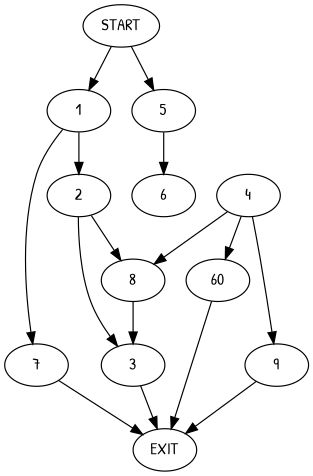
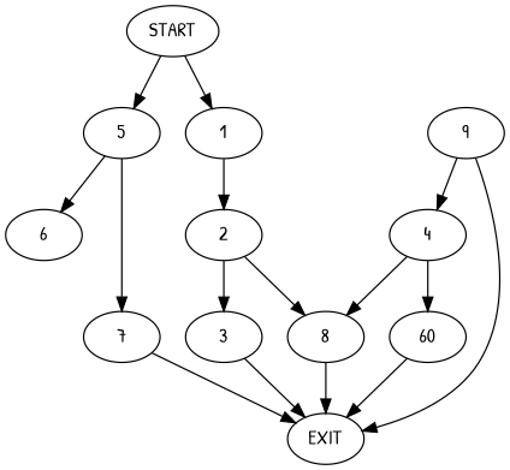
  digraph {
    fontname="Patrick Hand"
    node [fontname="Patrick Hand"]
    edge [fontname="Patrick Hand"]
    n1 [label=START]
    1
    5
    2
    6
    7
    n7 [label=EXIT]
    3
    8
    4
    9
    n12 [label=60]
    n1 -> 1
    n1 -> 5
    1 -> 2
    5 -> 6
-   1 -> 7
+   5 -> 7
    2 -> 3
    2 -> 8
    7 -> n7
    3 -> n7
-   8 -> 3
+   8 -> n7
    4 -> 8
-   4 -> 9
+   9 -> 4
    4 -> n12
    9 -> n7
    n12 -> n7
  }
